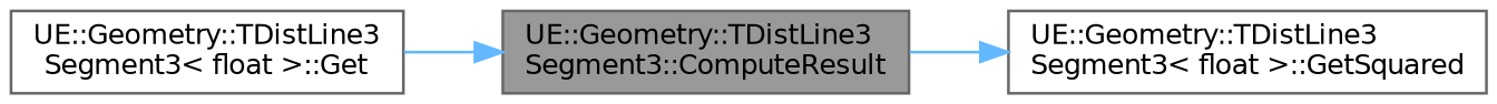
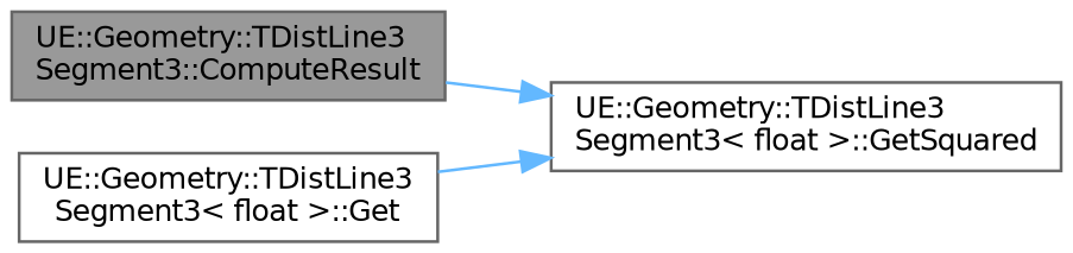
  digraph {
    rankdir=RL
    node [color=grey40 fillcolor=white fontname=Helvetica fontsize=10 shape=box style=filled]
    edge [color=steelblue1 dir=back fontname=Helvetica fontsize=10 labelfontname=Helvetica labelfontsize=10 style=solid]
    n1 [color=gray40 fillcolor=grey60 fontcolor=black height=0.2 label="UE::Geometry::TDistLine3\lSegment3::ComputeResult" width=0.4]
    n2 [height=0.2 label="UE::Geometry::TDistLine3\lSegment3\< float \>::Get" width=0.4]
    n3 [height=0.2 label="UE::Geometry::TDistLine3\lSegment3\< float \>::GetSquared" width=0.4]
-   n1 -> n2
+   n3 -> n2
    n3 -> n1
  }
